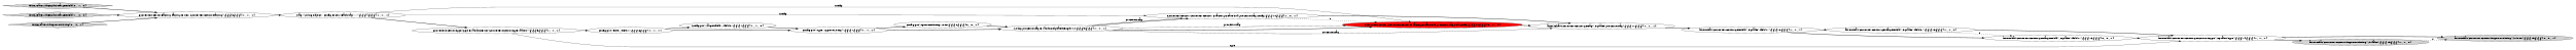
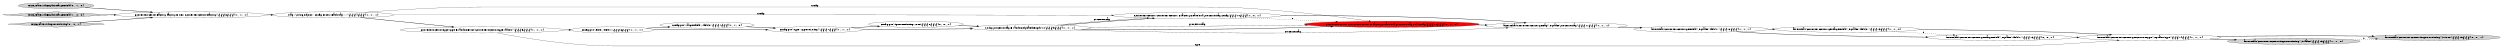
  digraph {
    rankdir=LR
    node [fillcolor=white shape=ellipse style=filled]
    edge [style=bold]
    n1 [label="config.put(\"field\",\"field1\")@@@6@@@['1', '1', '1']"]
    n2 [label="config.put(\"target_field\",\"field2\")@@@7@@@['1', '1', '0']"]
    n3 [label="config.put(\"type\",type.toString())@@@7@@@['1', '1', '1']"]
    n4 [label="config.put(\"ignore_missing\",true)@@@8@@@['0', '0', '1']"]
    n5 [label="String processorTag = randomAlphaOfLength(10)@@@9@@@['1', '1', '1']"]
    n6 [label="assertThat(convertProcessor.getTargetField(),equalTo(\"field2\"))@@@13@@@['1', '1', '0']"]
    n7 [label="assertThat(convertProcessor.getTargetField(),equalTo(\"field1\"))@@@13@@@['0', '0', '1']"]
    n8 [label="assertThat(convertProcessor.getConvertType(),equalTo(type))@@@14@@@['1', '1', '1']"]
    n9 [fillcolor=red label="ConvertProcessor convertProcessor = factory.create(null,processorTag,null,config)@@@10@@@['0', '1', '0']"]
    n10 [label="assertThat(convertProcessor.getTag(),equalTo(processorTag))@@@11@@@['1', '1', '1']"]
    n11 [label="ConvertProcessor.Factory factory = new ConvertProcessor.Factory()@@@3@@@['1', '1', '1']"]
    n12 [label="Map<String,Object> config = new HashMap<>()@@@4@@@['1', '1', '1']"]
    n13 [label="ConvertProcessor convertProcessor = factory.create(null,processorTag,config)@@@10@@@['1', '0', '1']"]
    n14 [label="ConvertProcessor.Type type = randomFrom(ConvertProcessor.Type.values())@@@5@@@['1', '1', '1']"]
    n15 [fillcolor=lightgray label="assertThat(convertProcessor.isIgnoreMissing(),is(true))@@@15@@@['0', '0', '1']"]
-   n16 [fillcolor=lightgray label="testCreateWithExplicitTargetField['0', '1', '0']" shape=diamond]
+   n16 [fillcolor=lightgray label="testCreateWithExplicitTargetField['0', '1', '0']"]
    n17 [fillcolor=lightgray label="testCreateWithExplicitTargetField['1', '0', '0']" shape=diamond]
    n18 [fillcolor=lightgray label="assertThat(convertProcessor.isIgnoreMissing(),is(false))@@@15@@@['1', '1', '0']"]
    n19 [label="assertThat(convertProcessor.getField(),equalTo(\"field1\"))@@@12@@@['1', '1', '1']"]
    n20 [fillcolor=lightgray label="testCreateWithIgnoreMissing['0', '0', '1']" shape=diamond]
    n1 -> n2
    n1 -> n3
    n2 -> n3
    n3 -> n4
    n3 -> n5
    n4 -> n5
    n5 -> n9
    n5 -> n9 [label=processorTag style=solid]
    n5 -> n10 [label=processorTag style=solid]
    n5 -> n13 [label=processorTag style=solid]
    n5 -> n13
    n6 -> n7 [label=0 style=dashed]
    n6 -> n8
    n7 -> n8
    n8 -> n15
    n8 -> n18
    n9 -> n10
    n10 -> n19
    n11 -> n12
    n12 -> n9 [label=config style=solid]
    n12 -> n13 [label=config style=solid]
    n12 -> n14
    n13 -> n9 [label=0 style=dashed]
    n13 -> n10
    n14 -> n1
    n14 -> n8 [label=type style=solid]
    n16 -> n11
    n17 -> n11
    n18 -> n15 [label=0 style=dashed]
    n19 -> n6
    n19 -> n7
    n20 -> n11
  }
